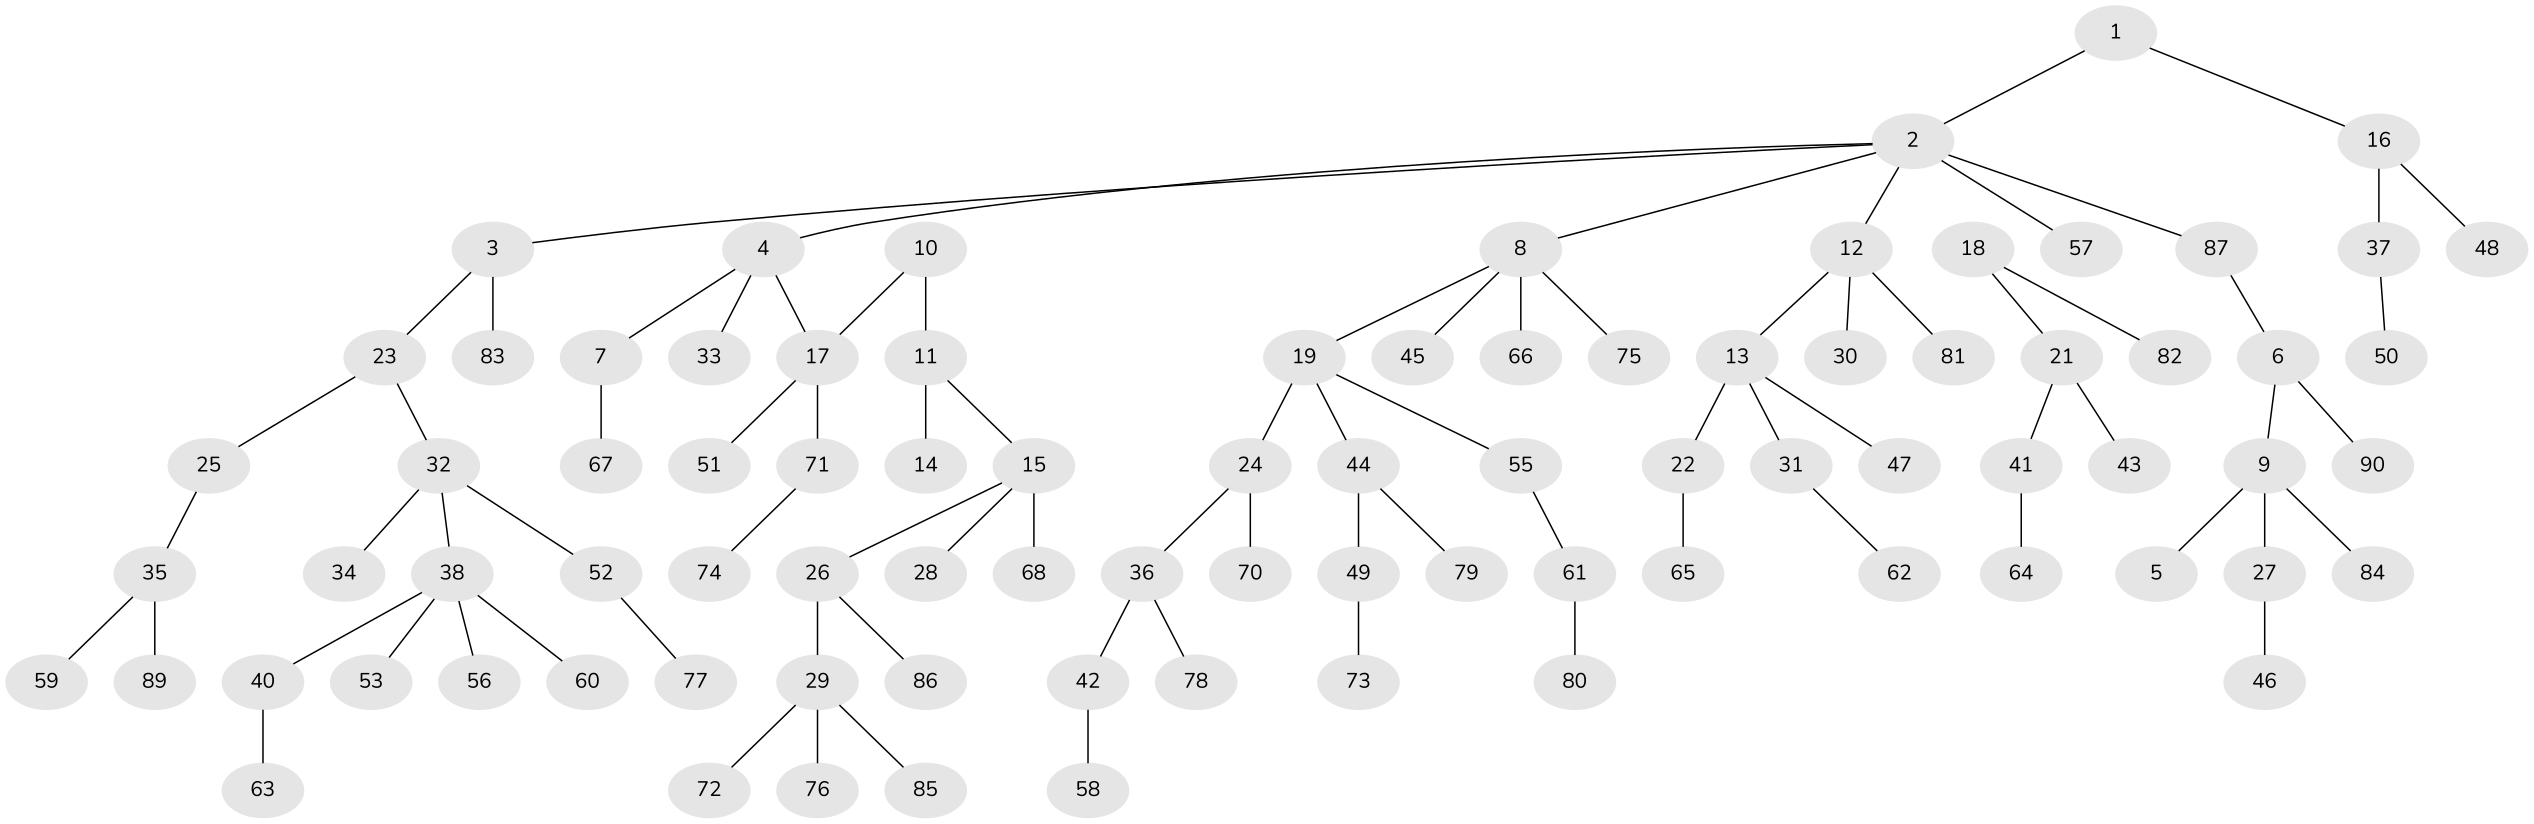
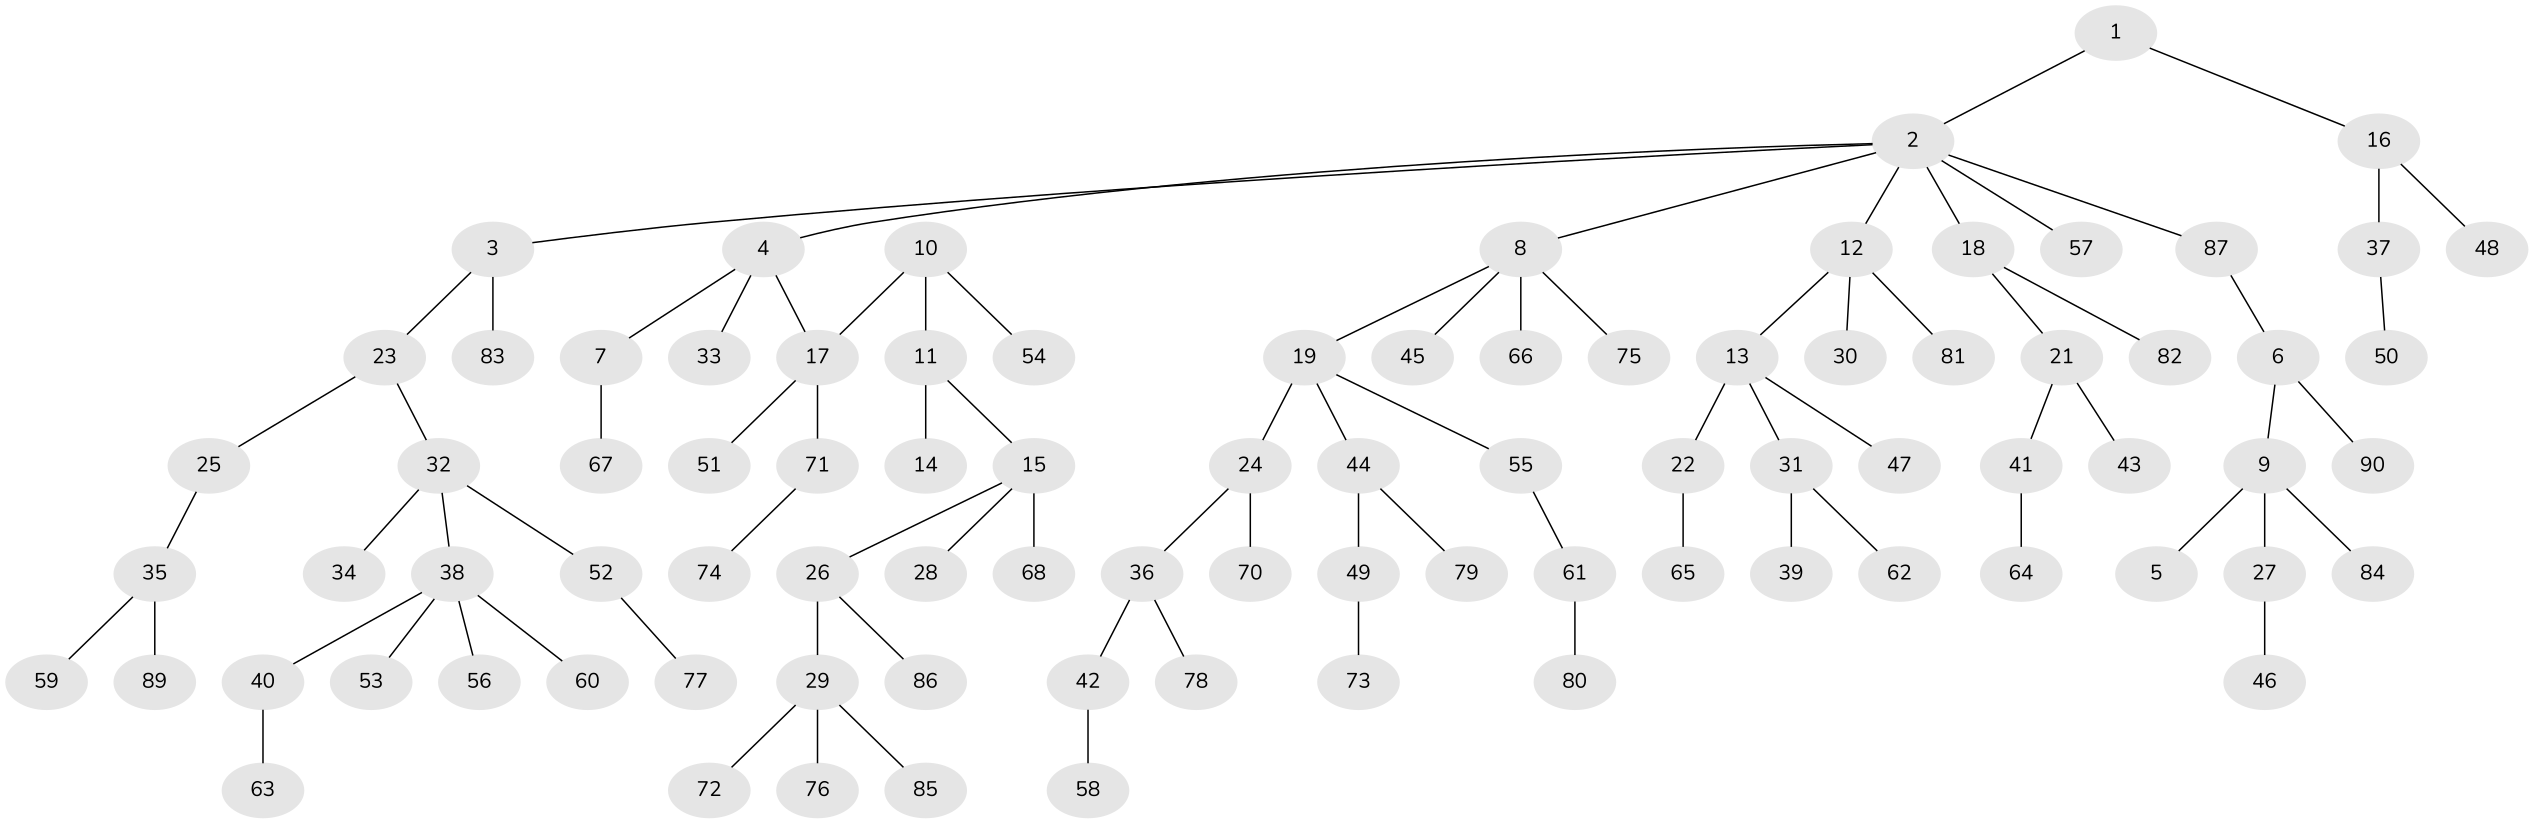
  graph {
    fontname=Nunito
    node [color=gray90 fontname=Nunito style=filled]
    edge [fontname=Nunito]
    1
    2
    16
    3
    4
    8
    12
    18
    57
    87
    6
    9
    n13 [label=90]
    37
    48
    23
    83
    7
    33
    17
    19
    45
    66
    75
    13
    30
    81
    21
    82
    25
    32
    67
    10
    11
+   54
    5
    27
    84
    24
    44
    55
    46
    14
    15
    51
    71
    26
    28
    68
    22
    31
    47
    65
+   39
    62
    29
    86
    50
    74
    41
    43
    36
    70
    49
    79
    61
    64
    35
    34
    38
    52
    42
    78
    72
    76
    85
    59
    n78 [label=89]
    40
    53
    56
    60
    77
    58
    63
    73
    80
    1 -- 2
    1 -- 16
    2 -- 3
    2 -- 4
    2 -- 8
    2 -- 12
+   2 -- 18
    2 -- 57
    2 -- 87
    16 -- 37
    16 -- 48
    3 -- 23
    3 -- 83
    4 -- 7
    4 -- 33
    4 -- 17
    8 -- 19
    8 -- 45
    8 -- 66
    8 -- 75
    12 -- 13
    12 -- 30
    12 -- 81
    18 -- 21
    18 -- 82
    87 -- 6
    6 -- 9
    6 -- n13
    9 -- 5
    9 -- 27
    9 -- 84
    37 -- 50
    23 -- 25
    23 -- 32
    7 -- 67
    17 -- 51
    17 -- 71
    19 -- 24
    19 -- 44
    19 -- 55
    13 -- 22
    13 -- 31
    13 -- 47
    21 -- 41
    21 -- 43
    25 -- 35
    32 -- 34
    32 -- 38
    32 -- 52
    10 -- 17
    10 -- 11
+   10 -- 54
    11 -- 14
    11 -- 15
    27 -- 46
    24 -- 36
    24 -- 70
    44 -- 49
    44 -- 79
    55 -- 61
    15 -- 26
    15 -- 28
    15 -- 68
    71 -- 74
    26 -- 29
    26 -- 86
    22 -- 65
+   31 -- 39
    31 -- 62
    29 -- 72
    29 -- 76
    29 -- 85
    41 -- 64
    36 -- 42
    36 -- 78
    49 -- 73
    61 -- 80
    35 -- 59
    35 -- n78
    38 -- 40
    38 -- 53
    38 -- 56
    38 -- 60
    52 -- 77
    42 -- 58
    40 -- 63
  }
